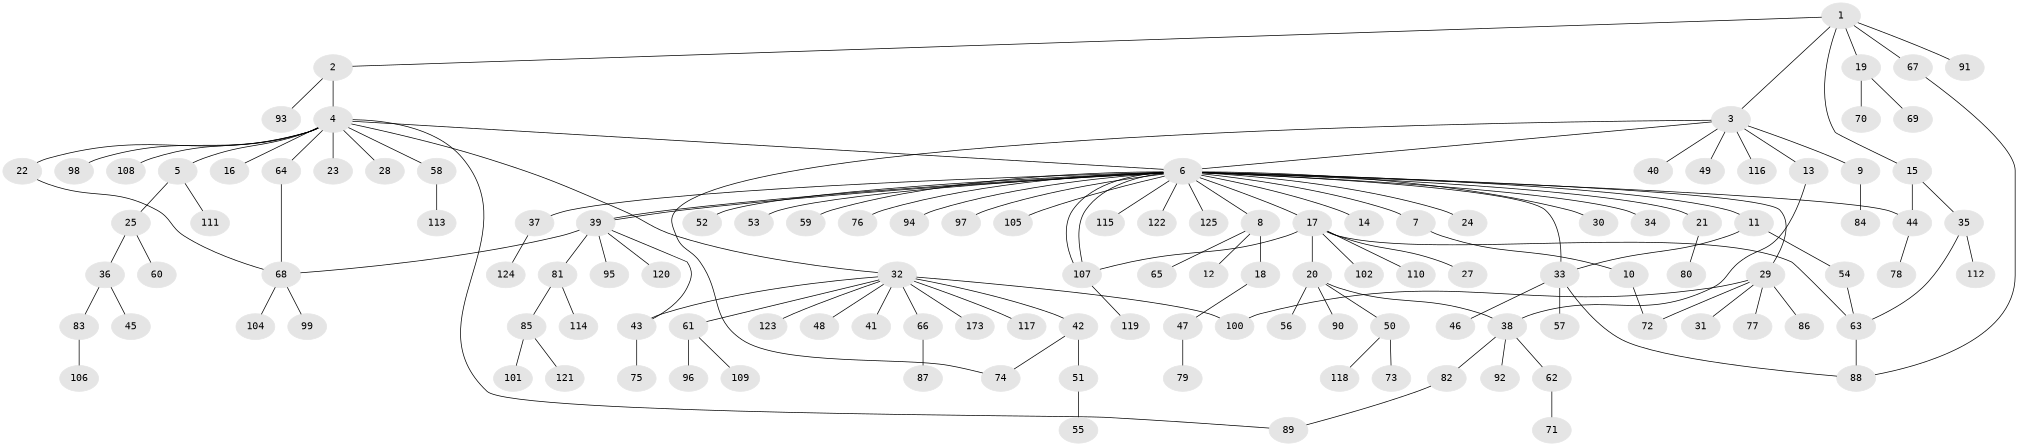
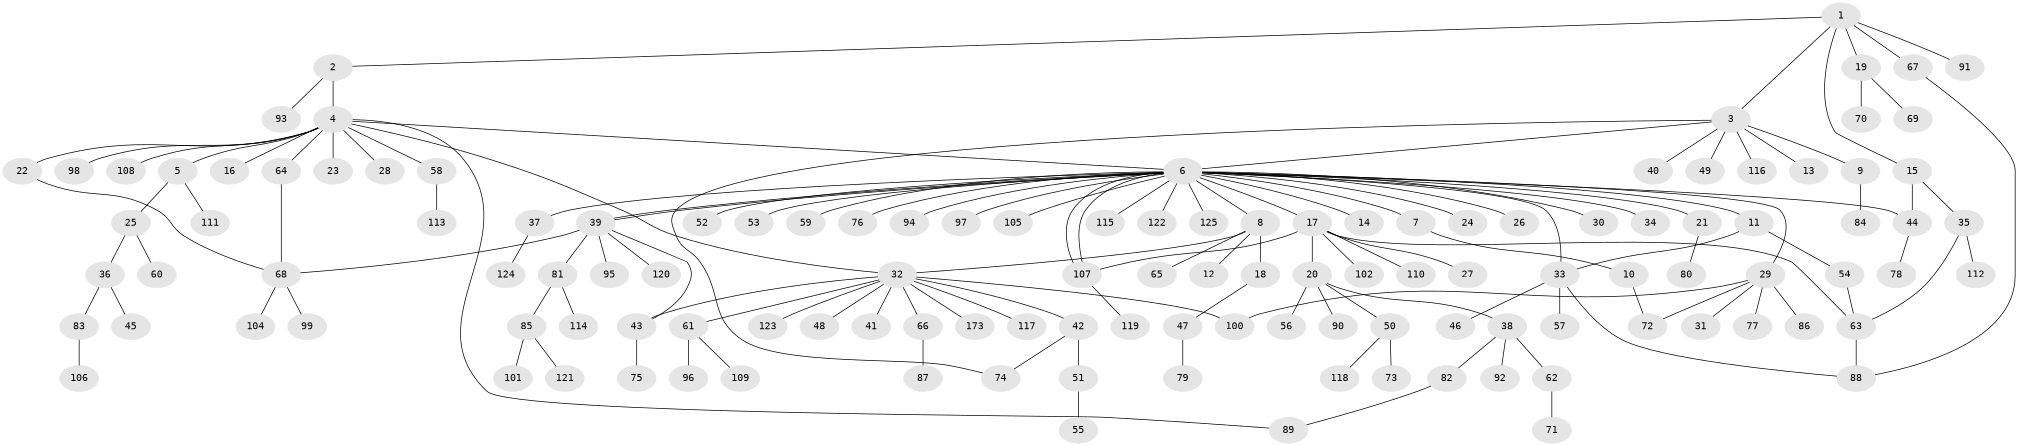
  graph {
    fontname="DejaVu Sans Mono"
    node [color=gray90 fontname="DejaVu Sans Mono" style=filled]
    edge [fontname="DejaVu Sans Mono"]
    1
    2
    3
    15
    19
    67
    91
    4
    93
    6
    9
    13
    40
    49
    74
    116
    44
    35
    69
    70
    88
    5
    16
    22
    23
    28
    32
    58
    64
    89
    98
    108
    7
    8
    11
    14
    17
    21
    24
+   26
    29
    30
    33
    34
    37
    39
    52
    53
    59
    76
    94
    97
    105
    107
    115
    122
    125
    84
    38
    25
    111
    68
    100
    41
    42
    43
    48
    61
    66
    n70 [label=173]
    117
    123
    113
    36
    60
    10
    12
    18
    65
    54
    20
    27
    63
    102
    110
    80
    72
    31
    77
    86
    46
    57
    124
    81
    95
    120
    78
    119
    47
    62
    82
    92
    112
    50
    56
    90
    79
    73
    118
    99
    104
    45
    83
    51
    75
    96
    109
    87
    106
    71
    85
    114
    55
    101
    121
    1 -- 2
    1 -- 3
    1 -- 15
    1 -- 19
    1 -- 67
    1 -- 91
    2 -- 4
    2 -- 93
    3 -- 6
    3 -- 9
    3 -- 13
    3 -- 40
    3 -- 49
    3 -- 74
    3 -- 116
    15 -- 44
    15 -- 35
    19 -- 69
    19 -- 70
    67 -- 88
    4 -- 6
    4 -- 5
    4 -- 16
    4 -- 22
    4 -- 23
    4 -- 28
    4 -- 32
    4 -- 58
    4 -- 64
    4 -- 89
    4 -- 98
    4 -- 108
    6 -- 44
    6 -- 7
    6 -- 8
    6 -- 11
    6 -- 14
    6 -- 17
    6 -- 21
    6 -- 24
+   6 -- 26
    6 -- 29
    6 -- 30
    6 -- 33
    6 -- 34
    6 -- 37
    6 -- 39
    6 -- 39
    6 -- 52
    6 -- 53
    6 -- 59
    6 -- 76
    6 -- 94
    6 -- 97
    6 -- 105
    6 -- 107
    6 -- 107
    6 -- 115
    6 -- 122
    6 -- 125
    9 -- 84
-   13 -- 38
    44 -- 78
    35 -- 63
    35 -- 112
    5 -- 25
    5 -- 111
    22 -- 68
    32 -- 100
    32 -- 41
    32 -- 42
    32 -- 43
    32 -- 48
    32 -- 61
    32 -- 66
    32 -- n70
    32 -- 117
    32 -- 123
    58 -- 113
    64 -- 68
    7 -- 10
+   8 -- 32
    8 -- 12
    8 -- 18
    8 -- 65
    11 -- 33
    11 -- 54
    17 -- 107
    17 -- 20
    17 -- 27
    17 -- 63
    17 -- 102
    17 -- 110
    21 -- 80
    29 -- 100
    29 -- 72
    29 -- 31
    29 -- 77
    29 -- 86
    33 -- 88
    33 -- 46
    33 -- 57
    37 -- 124
    39 -- 68
    39 -- 43
    39 -- 81
    39 -- 95
    39 -- 120
    107 -- 119
    38 -- 62
    38 -- 82
    38 -- 92
    25 -- 36
    25 -- 60
    68 -- 99
    68 -- 104
    42 -- 74
    42 -- 51
    43 -- 75
    61 -- 96
    61 -- 109
    66 -- 87
    36 -- 45
    36 -- 83
    10 -- 72
    18 -- 47
    54 -- 63
    20 -- 38
    20 -- 50
    20 -- 56
    20 -- 90
    63 -- 88
    81 -- 85
    81 -- 114
    47 -- 79
    62 -- 71
    82 -- 89
    50 -- 73
    50 -- 118
    83 -- 106
    51 -- 55
    85 -- 101
    85 -- 121
  }
